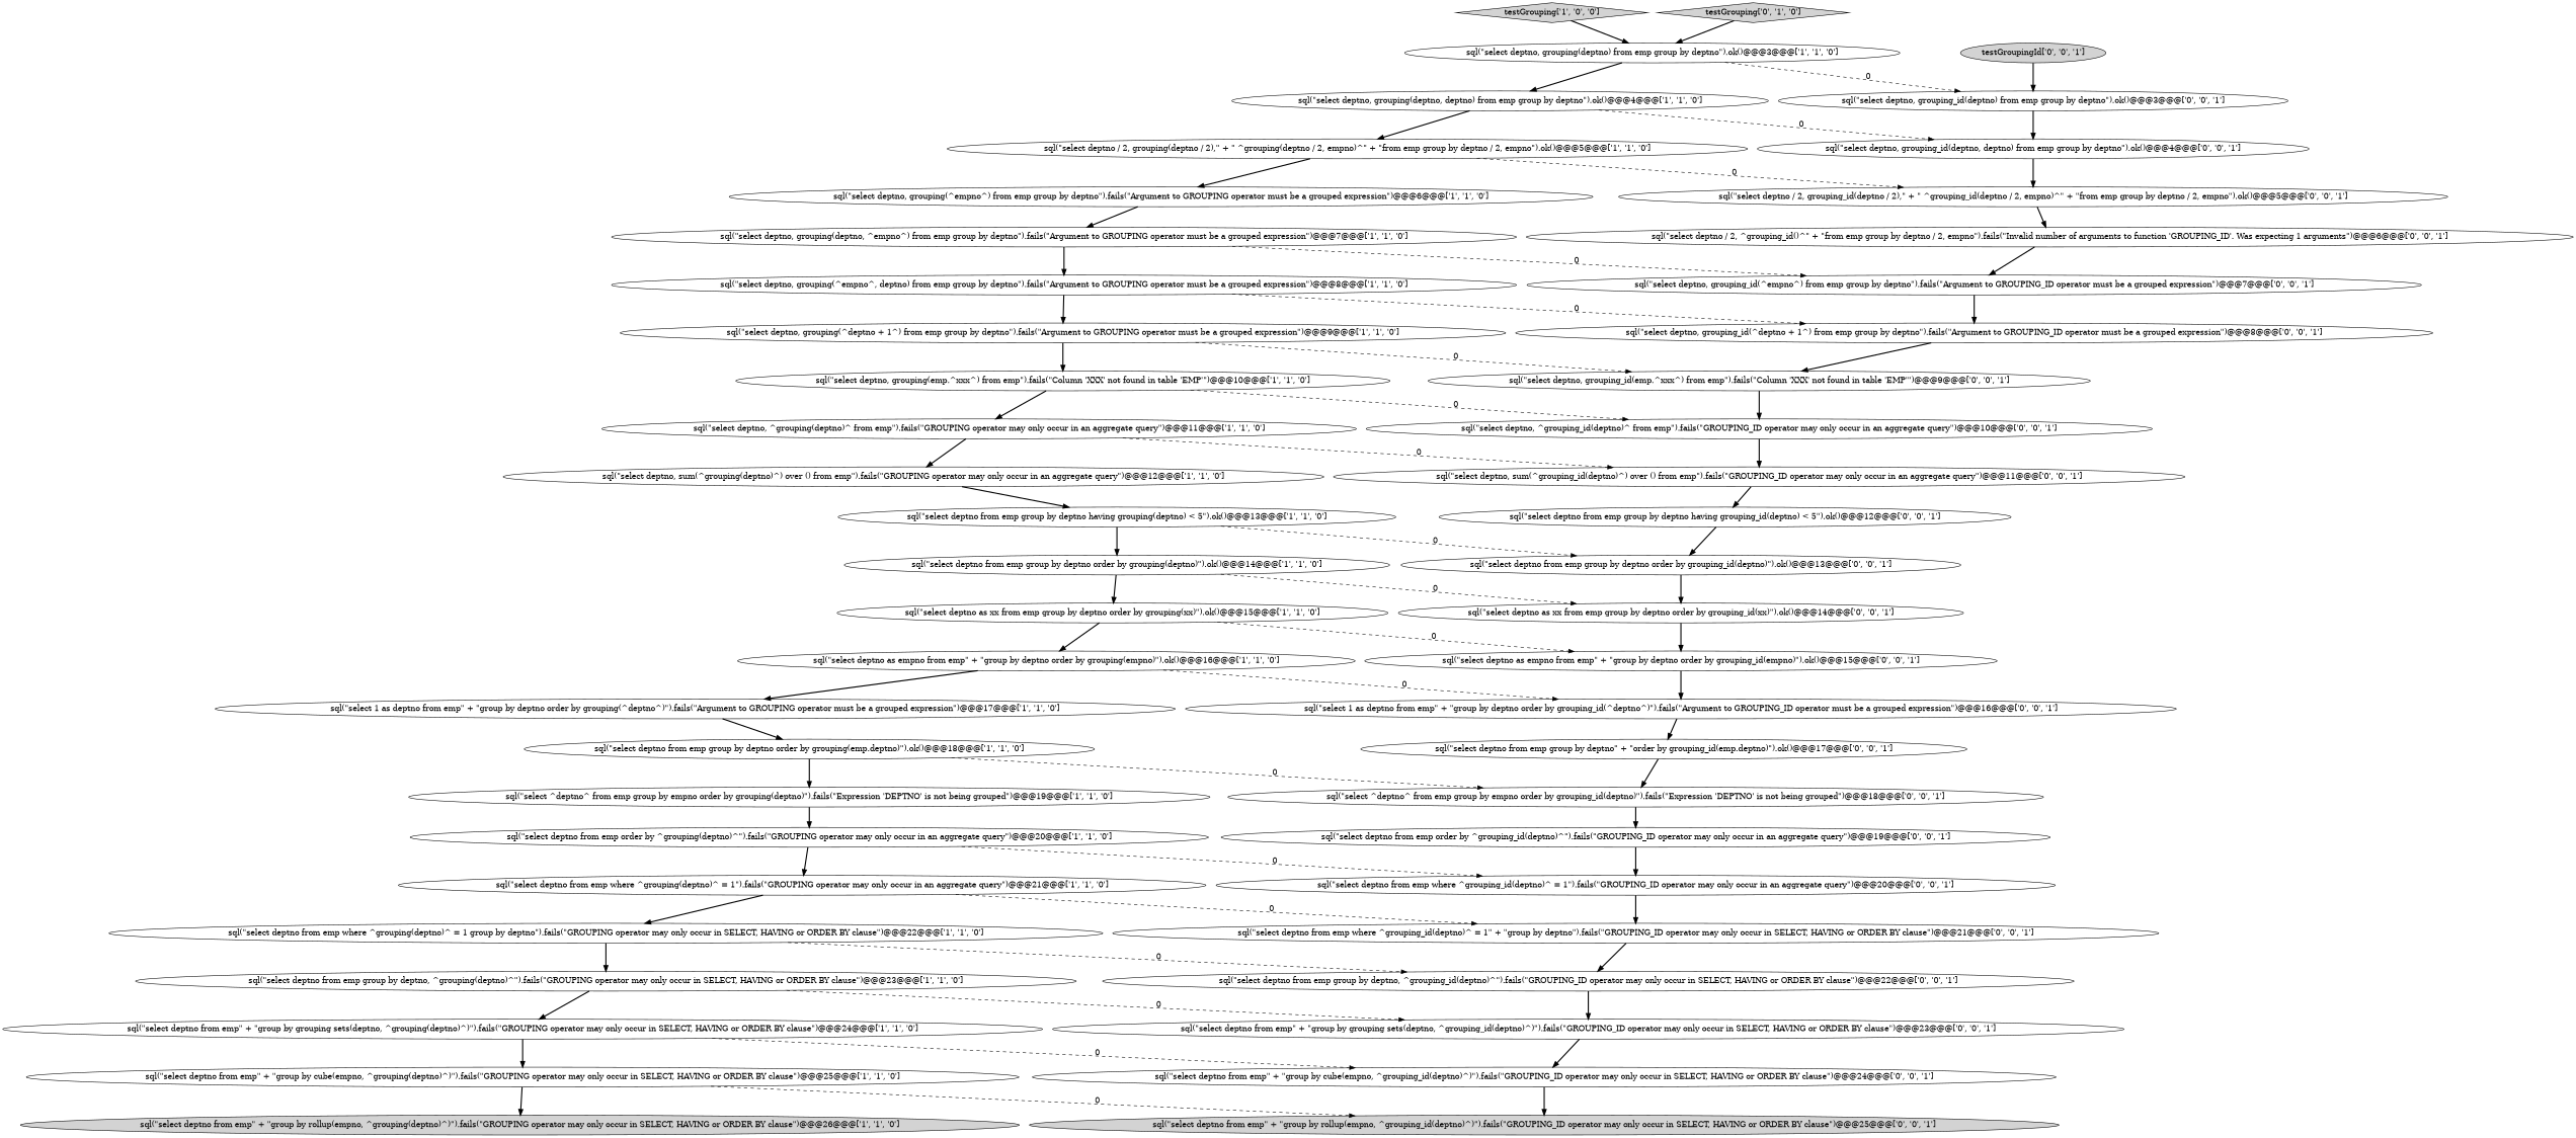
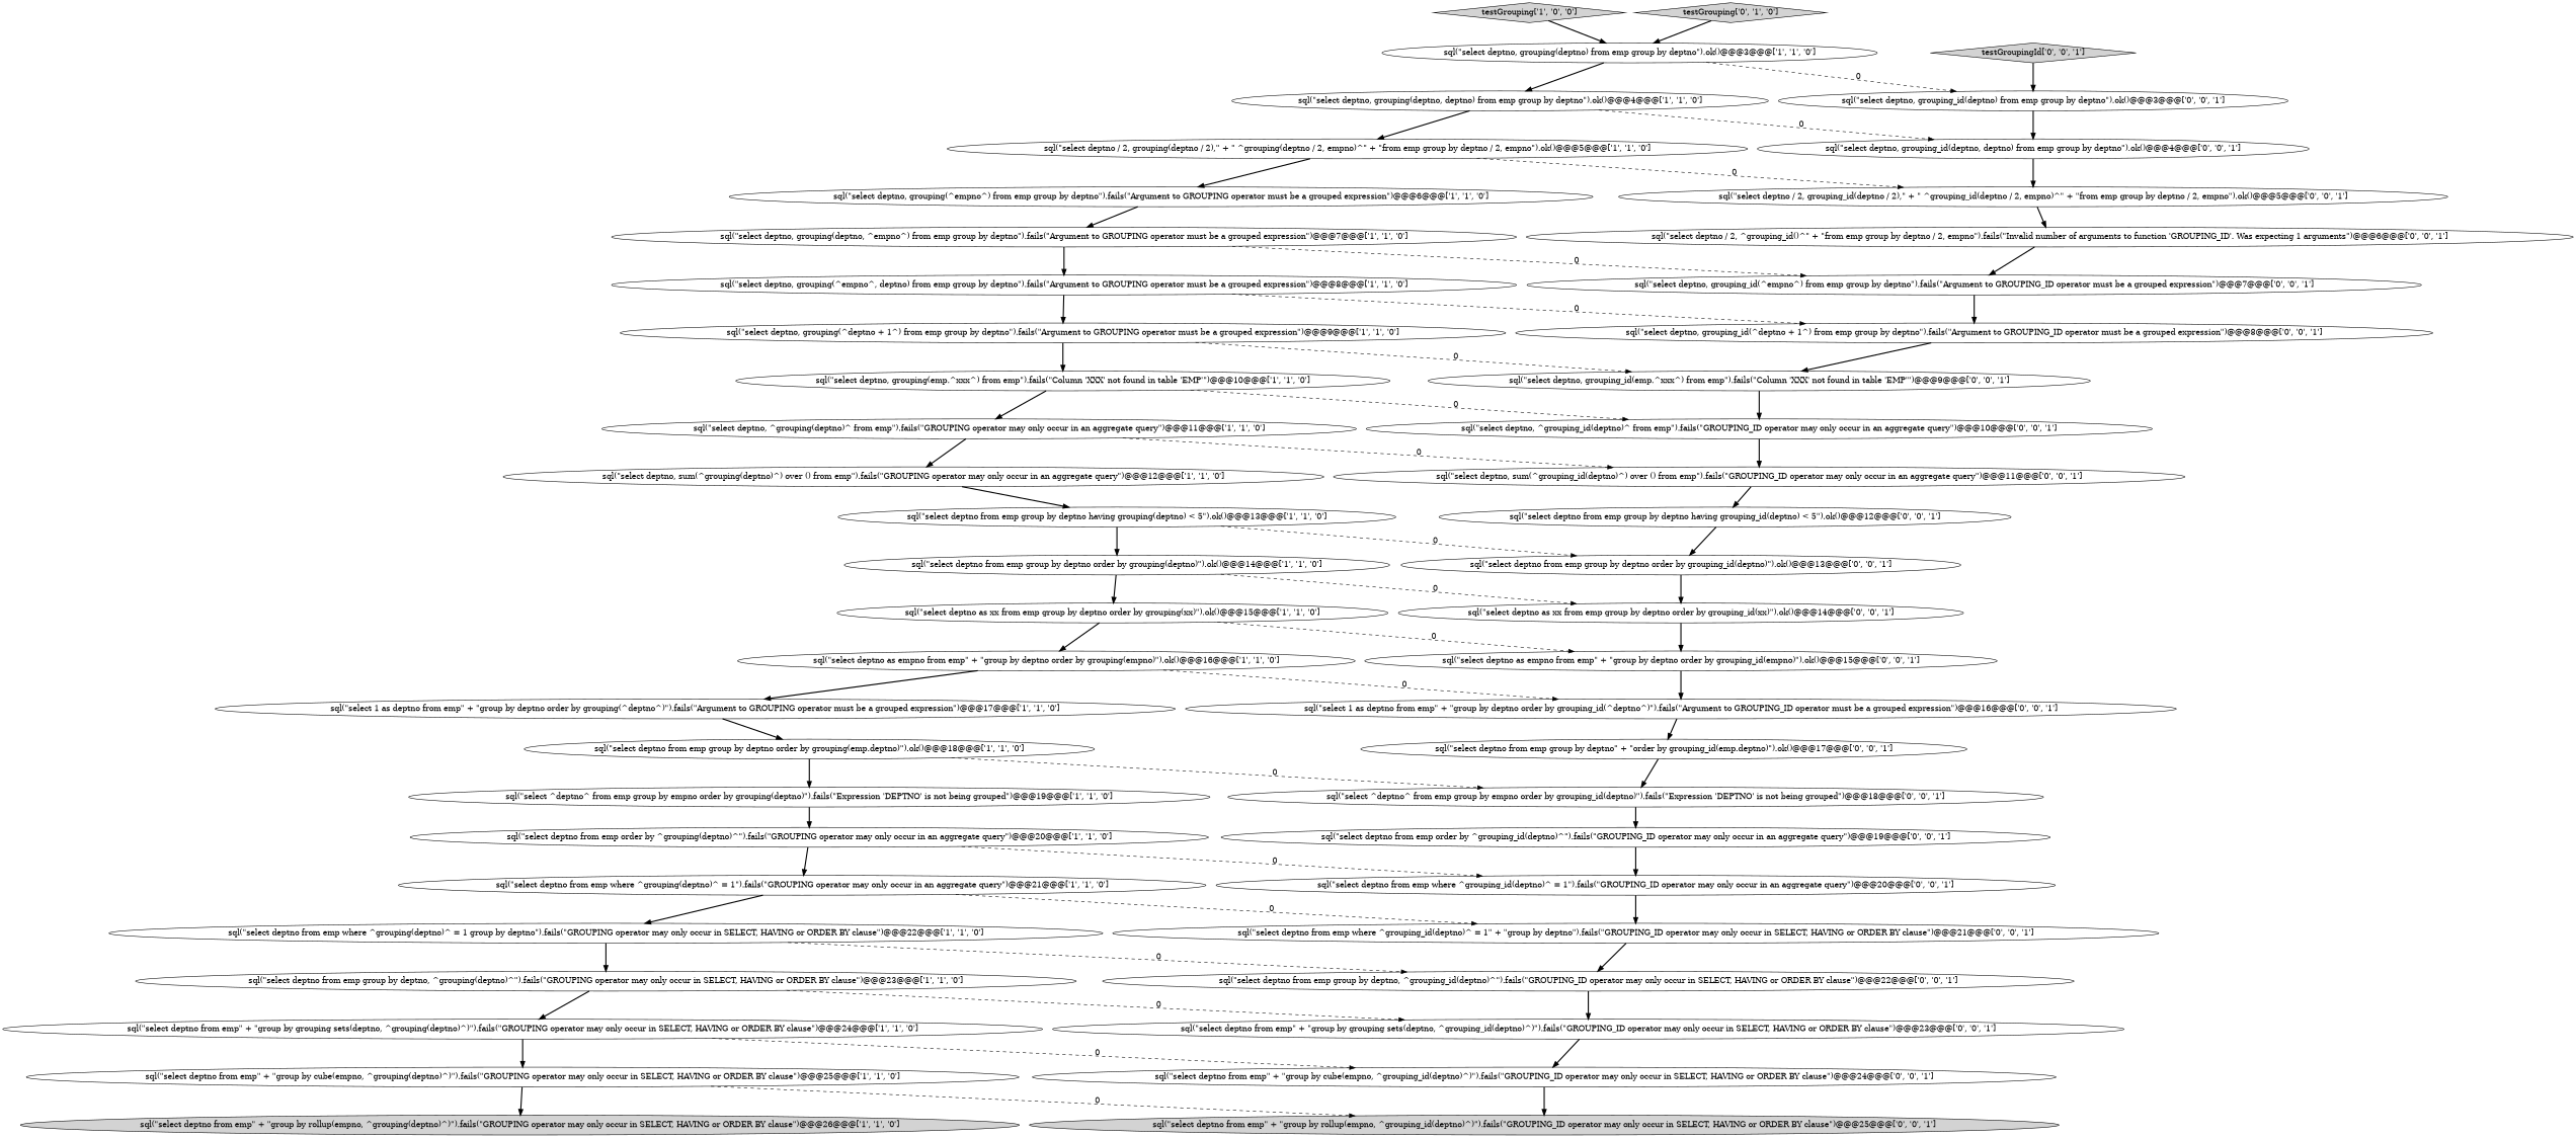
  digraph {
    node [fillcolor=white shape=ellipse style=filled]
    edge [style=bold]
    n1 [label="sql(\"select deptno / 2, ^grouping_id()^\" + \"from emp group by deptno / 2, empno\").fails(\"Invalid number of arguments to function 'GROUPING_ID'. Was expecting 1 arguments\")@@@6@@@['0', '0', '1']"]
    n2 [label="sql(\"select deptno, grouping_id(^empno^) from emp group by deptno\").fails(\"Argument to GROUPING_ID operator must be a grouped expression\")@@@7@@@['0', '0', '1']"]
    n3 [label="sql(\"select deptno from emp order by ^grouping_id(deptno)^\").fails(\"GROUPING_ID operator may only occur in an aggregate query\")@@@19@@@['0', '0', '1']"]
    n4 [label="sql(\"select deptno from emp where ^grouping_id(deptno)^ = 1\").fails(\"GROUPING_ID operator may only occur in an aggregate query\")@@@20@@@['0', '0', '1']"]
    n5 [label="sql(\"select deptno, grouping_id(deptno) from emp group by deptno\").ok()@@@3@@@['0', '0', '1']"]
    n6 [label="sql(\"select deptno, grouping_id(deptno, deptno) from emp group by deptno\").ok()@@@4@@@['0', '0', '1']"]
    n7 [label="sql(\"select deptno, grouping_id(^deptno + 1^) from emp group by deptno\").fails(\"Argument to GROUPING_ID operator must be a grouped expression\")@@@8@@@['0', '0', '1']"]
    n8 [label="sql(\"select deptno, grouping_id(emp.^xxx^) from emp\").fails(\"Column 'XXX' not found in table 'EMP'\")@@@9@@@['0', '0', '1']"]
    n9 [label="sql(\"select deptno from emp where ^grouping_id(deptno)^ = 1\" + \"group by deptno\").fails(\"GROUPING_ID operator may only occur in SELECT, HAVING or ORDER BY clause\")@@@21@@@['0', '0', '1']"]
    n10 [label="sql(\"select deptno, grouping(^empno^, deptno) from emp group by deptno\").fails(\"Argument to GROUPING operator must be a grouped expression\")@@@8@@@['1', '1', '0']"]
    n11 [label="sql(\"select deptno, grouping(^deptno + 1^) from emp group by deptno\").fails(\"Argument to GROUPING operator must be a grouped expression\")@@@9@@@['1', '1', '0']"]
    n12 [label="sql(\"select deptno from emp\" + \"group by grouping sets(deptno, ^grouping(deptno)^)\").fails(\"GROUPING operator may only occur in SELECT, HAVING or ORDER BY clause\")@@@24@@@['1', '1', '0']"]
    n13 [label="sql(\"select deptno from emp\" + \"group by cube(empno, ^grouping_id(deptno)^)\").fails(\"GROUPING_ID operator may only occur in SELECT, HAVING or ORDER BY clause\")@@@24@@@['0', '0', '1']"]
    n14 [label="sql(\"select deptno from emp\" + \"group by cube(empno, ^grouping(deptno)^)\").fails(\"GROUPING operator may only occur in SELECT, HAVING or ORDER BY clause\")@@@25@@@['1', '1', '0']"]
    n15 [label="sql(\"select deptno, grouping(^empno^) from emp group by deptno\").fails(\"Argument to GROUPING operator must be a grouped expression\")@@@6@@@['1', '1', '0']"]
    n16 [label="sql(\"select deptno, grouping(deptno, ^empno^) from emp group by deptno\").fails(\"Argument to GROUPING operator must be a grouped expression\")@@@7@@@['1', '1', '0']"]
    n17 [label="sql(\"select deptno, grouping(emp.^xxx^) from emp\").fails(\"Column 'XXX' not found in table 'EMP'\")@@@10@@@['1', '1', '0']"]
    n18 [label="sql(\"select deptno, ^grouping_id(deptno)^ from emp\").fails(\"GROUPING_ID operator may only occur in an aggregate query\")@@@10@@@['0', '0', '1']"]
    n19 [label="sql(\"select deptno, ^grouping(deptno)^ from emp\").fails(\"GROUPING operator may only occur in an aggregate query\")@@@11@@@['1', '1', '0']"]
    n20 [label="sql(\"select deptno from emp where ^grouping(deptno)^ = 1\").fails(\"GROUPING operator may only occur in an aggregate query\")@@@21@@@['1', '1', '0']"]
    n21 [label="sql(\"select deptno from emp where ^grouping(deptno)^ = 1 group by deptno\").fails(\"GROUPING operator may only occur in SELECT, HAVING or ORDER BY clause\")@@@22@@@['1', '1', '0']"]
    n22 [label="sql(\"select deptno from emp group by deptno, ^grouping(deptno)^\").fails(\"GROUPING operator may only occur in SELECT, HAVING or ORDER BY clause\")@@@23@@@['1', '1', '0']"]
    n23 [label="sql(\"select deptno from emp\" + \"group by grouping sets(deptno, ^grouping_id(deptno)^)\").fails(\"GROUPING_ID operator may only occur in SELECT, HAVING or ORDER BY clause\")@@@23@@@['0', '0', '1']"]
    n24 [label="sql(\"select deptno, grouping(deptno, deptno) from emp group by deptno\").ok()@@@4@@@['1', '1', '0']"]
    n25 [label="sql(\"select deptno / 2, grouping(deptno / 2),\" + \" ^grouping(deptno / 2, empno)^\" + \"from emp group by deptno / 2, empno\").ok()@@@5@@@['1', '1', '0']"]
    n26 [label="sql(\"select deptno from emp group by deptno, ^grouping_id(deptno)^\").fails(\"GROUPING_ID operator may only occur in SELECT, HAVING or ORDER BY clause\")@@@22@@@['0', '0', '1']"]
    n27 [label="sql(\"select deptno, sum(^grouping_id(deptno)^) over () from emp\").fails(\"GROUPING_ID operator may only occur in an aggregate query\")@@@11@@@['0', '0', '1']"]
    n28 [fillcolor=lightgray label="sql(\"select deptno from emp\" + \"group by rollup(empno, ^grouping_id(deptno)^)\").fails(\"GROUPING_ID operator may only occur in SELECT, HAVING or ORDER BY clause\")@@@25@@@['0', '0', '1']"]
    n29 [fillcolor=lightgray label="testGrouping['1', '0', '0']" shape=diamond]
    n30 [label="sql(\"select deptno, grouping(deptno) from emp group by deptno\").ok()@@@3@@@['1', '1', '0']"]
    n31 [label="sql(\"select deptno from emp group by deptno order by grouping(emp.deptno)\").ok()@@@18@@@['1', '1', '0']"]
    n32 [label="sql(\"select ^deptno^ from emp group by empno order by grouping_id(deptno)\").fails(\"Expression 'DEPTNO' is not being grouped\")@@@18@@@['0', '0', '1']"]
    n33 [label="sql(\"select ^deptno^ from emp group by empno order by grouping(deptno)\").fails(\"Expression 'DEPTNO' is not being grouped\")@@@19@@@['1', '1', '0']"]
    n34 [label="sql(\"select deptno, sum(^grouping(deptno)^) over () from emp\").fails(\"GROUPING operator may only occur in an aggregate query\")@@@12@@@['1', '1', '0']"]
    n35 [label="sql(\"select deptno / 2, grouping_id(deptno / 2),\" + \" ^grouping_id(deptno / 2, empno)^\" + \"from emp group by deptno / 2, empno\").ok()@@@5@@@['0', '0', '1']"]
    n36 [label="sql(\"select deptno from emp group by deptno having grouping(deptno) < 5\").ok()@@@13@@@['1', '1', '0']"]
    n37 [label="sql(\"select deptno from emp group by deptno having grouping_id(deptno) < 5\").ok()@@@12@@@['0', '0', '1']"]
    n38 [fillcolor=lightgray label="testGrouping['0', '1', '0']" shape=diamond]
    n39 [label="sql(\"select deptno from emp group by deptno order by grouping(deptno)\").ok()@@@14@@@['1', '1', '0']"]
    n40 [label="sql(\"select deptno as xx from emp group by deptno order by grouping(xx)\").ok()@@@15@@@['1', '1', '0']"]
    n41 [label="sql(\"select deptno as xx from emp group by deptno order by grouping_id(xx)\").ok()@@@14@@@['0', '0', '1']"]
    n42 [label="sql(\"select deptno from emp group by deptno order by grouping_id(deptno)\").ok()@@@13@@@['0', '0', '1']"]
    n43 [label="sql(\"select deptno from emp group by deptno\" + \"order by grouping_id(emp.deptno)\").ok()@@@17@@@['0', '0', '1']"]
    n44 [label="sql(\"select deptno from emp order by ^grouping(deptno)^\").fails(\"GROUPING operator may only occur in an aggregate query\")@@@20@@@['1', '1', '0']"]
    n45 [label="sql(\"select deptno as empno from emp\" + \"group by deptno order by grouping(empno)\").ok()@@@16@@@['1', '1', '0']"]
    n46 [label="sql(\"select 1 as deptno from emp\" + \"group by deptno order by grouping(^deptno^)\").fails(\"Argument to GROUPING operator must be a grouped expression\")@@@17@@@['1', '1', '0']"]
    n47 [label="sql(\"select 1 as deptno from emp\" + \"group by deptno order by grouping_id(^deptno^)\").fails(\"Argument to GROUPING_ID operator must be a grouped expression\")@@@16@@@['0', '0', '1']"]
-   n48 [fillcolor=lightgray label="testGroupingId['0', '0', '1']"]
+   n48 [fillcolor=lightgray label="testGroupingId['0', '0', '1']" shape=diamond]
    n49 [label="sql(\"select deptno as empno from emp\" + \"group by deptno order by grouping_id(empno)\").ok()@@@15@@@['0', '0', '1']"]
    n50 [fillcolor=lightgray label="sql(\"select deptno from emp\" + \"group by rollup(empno, ^grouping(deptno)^)\").fails(\"GROUPING operator may only occur in SELECT, HAVING or ORDER BY clause\")@@@26@@@['1', '1', '0']"]
    n1 -> n2
    n2 -> n7
    n3 -> n4
    n4 -> n9
    n5 -> n6
    n6 -> n35
    n7 -> n8
    n8 -> n18
    n9 -> n26
    n10 -> n7 [label=0 style=dashed]
    n10 -> n11
    n11 -> n8 [label=0 style=dashed]
    n11 -> n17
    n12 -> n13 [label=0 style=dashed]
    n12 -> n14
    n13 -> n28
    n14 -> n28 [label=0 style=dashed]
    n14 -> n50
    n15 -> n16
    n16 -> n2 [label=0 style=dashed]
    n16 -> n10
    n17 -> n18 [label=0 style=dashed]
    n17 -> n19
    n18 -> n27
    n19 -> n27 [label=0 style=dashed]
    n19 -> n34
    n20 -> n9 [label=0 style=dashed]
    n20 -> n21
    n21 -> n22
    n21 -> n26 [label=0 style=dashed]
    n22 -> n12
    n22 -> n23 [label=0 style=dashed]
    n23 -> n13
    n24 -> n6 [label=0 style=dashed]
    n24 -> n25
    n25 -> n15
    n25 -> n35 [label=0 style=dashed]
    n26 -> n23
    n27 -> n37
    n29 -> n30
    n30 -> n5 [label=0 style=dashed]
    n30 -> n24
    n31 -> n32 [label=0 style=dashed]
    n31 -> n33
    n32 -> n3
    n33 -> n44
    n34 -> n36
    n35 -> n1
    n36 -> n39
    n36 -> n42 [label=0 style=dashed]
    n37 -> n42
    n38 -> n30
    n39 -> n40
    n39 -> n41 [label=0 style=dashed]
    n40 -> n45
    n40 -> n49 [label=0 style=dashed]
    n41 -> n49
    n42 -> n41
    n43 -> n32
    n44 -> n4 [label=0 style=dashed]
    n44 -> n20
    n45 -> n46
    n45 -> n47 [label=0 style=dashed]
    n46 -> n31
    n47 -> n43
    n48 -> n5
    n49 -> n47
  }
